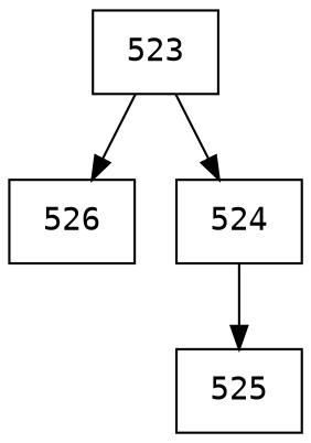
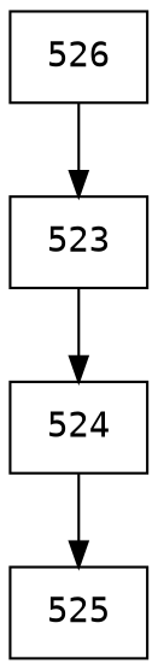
  digraph {
    fontname="DejaVu Sans Mono"
    node [fontname="DejaVu Sans Mono" shape=record]
    edge [fontname="DejaVu Sans Mono"]
    n1 [label="{523}"]
    n2 [label="{526}"]
    n3 [label="{524}"]
    n4 [label="{525}"]
-   n1 -> n2
+   n2 -> n1
    n1 -> n3
    n3 -> n4
  }
